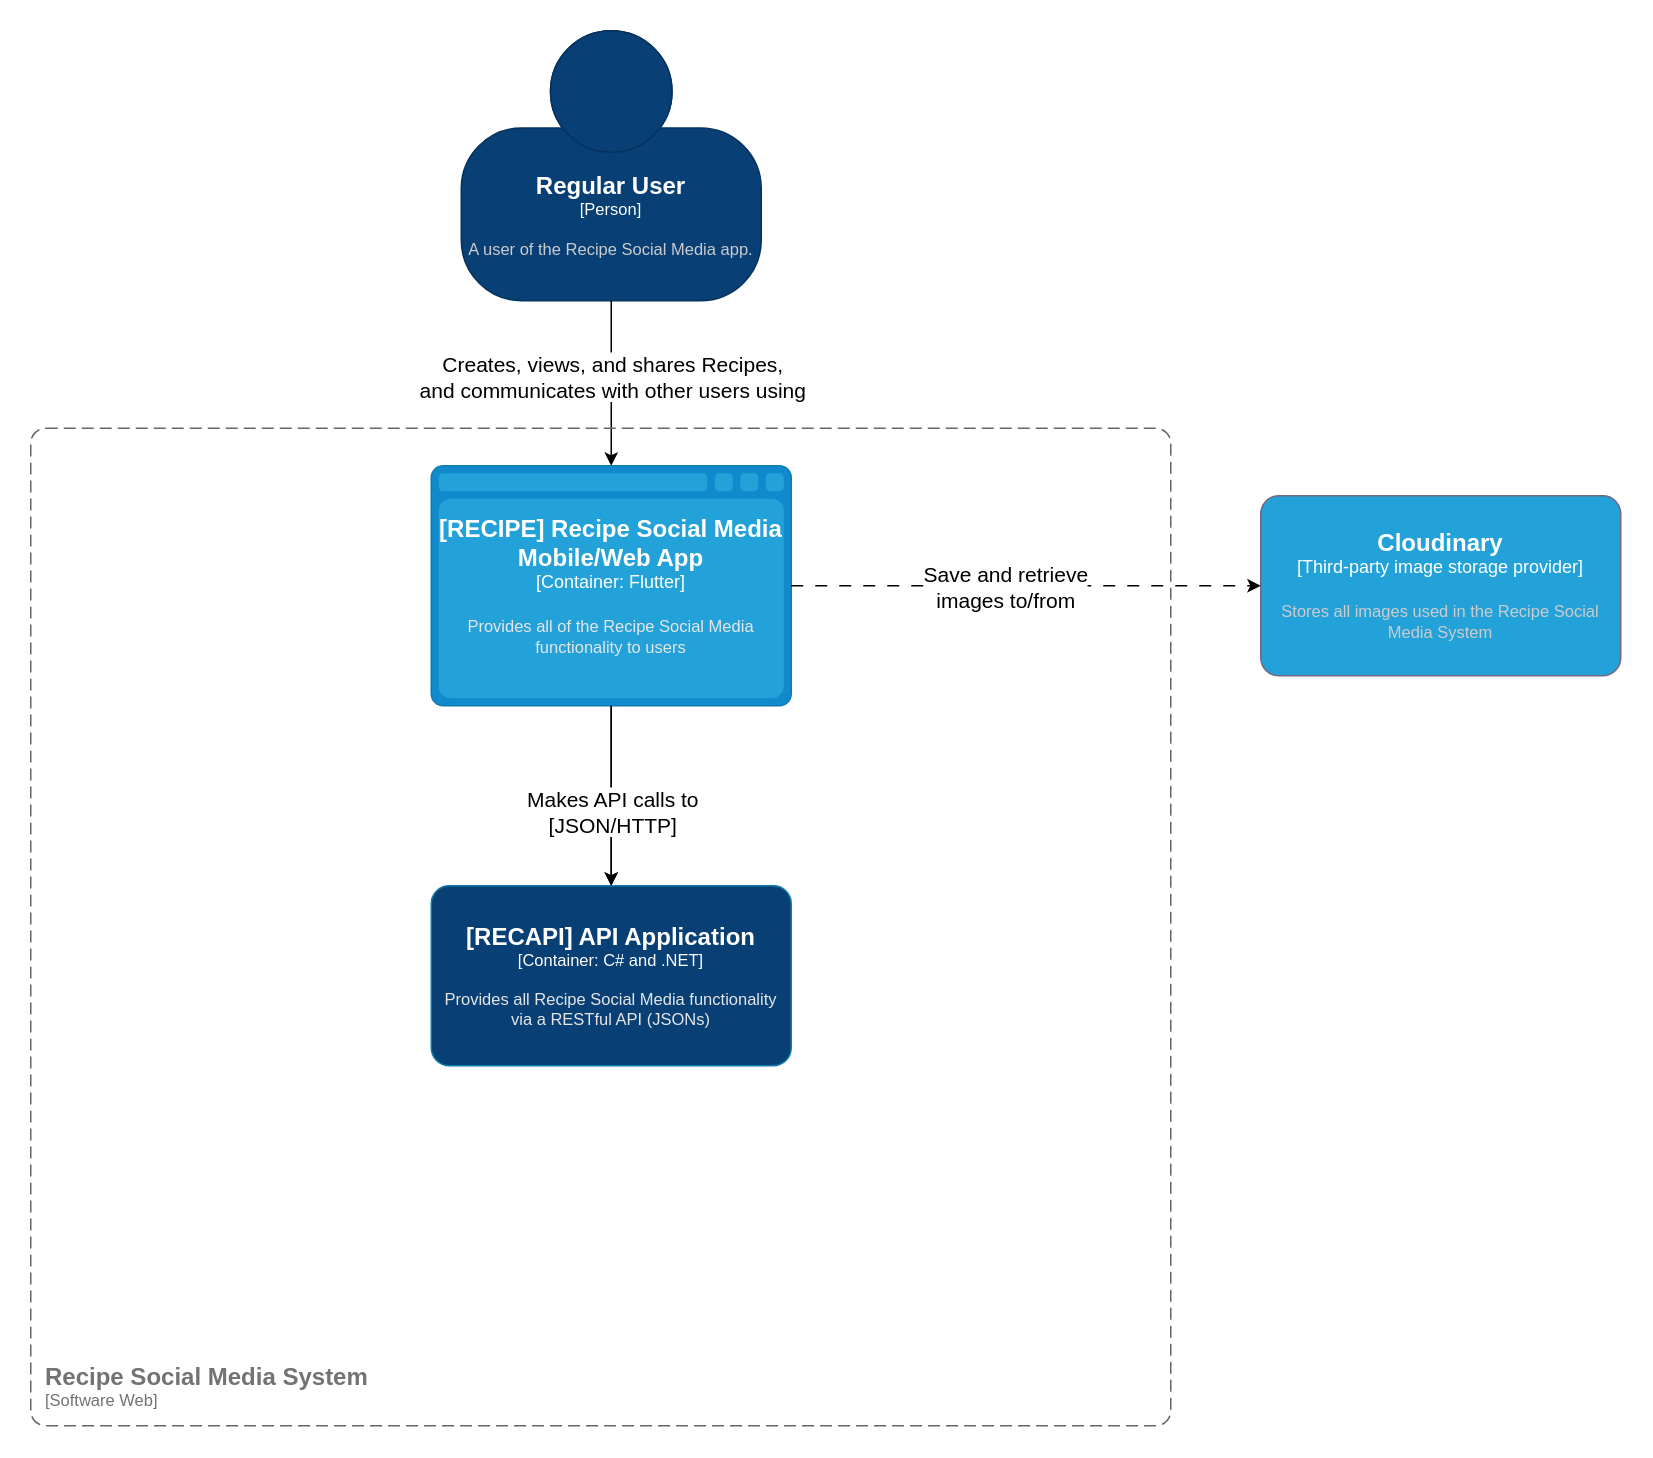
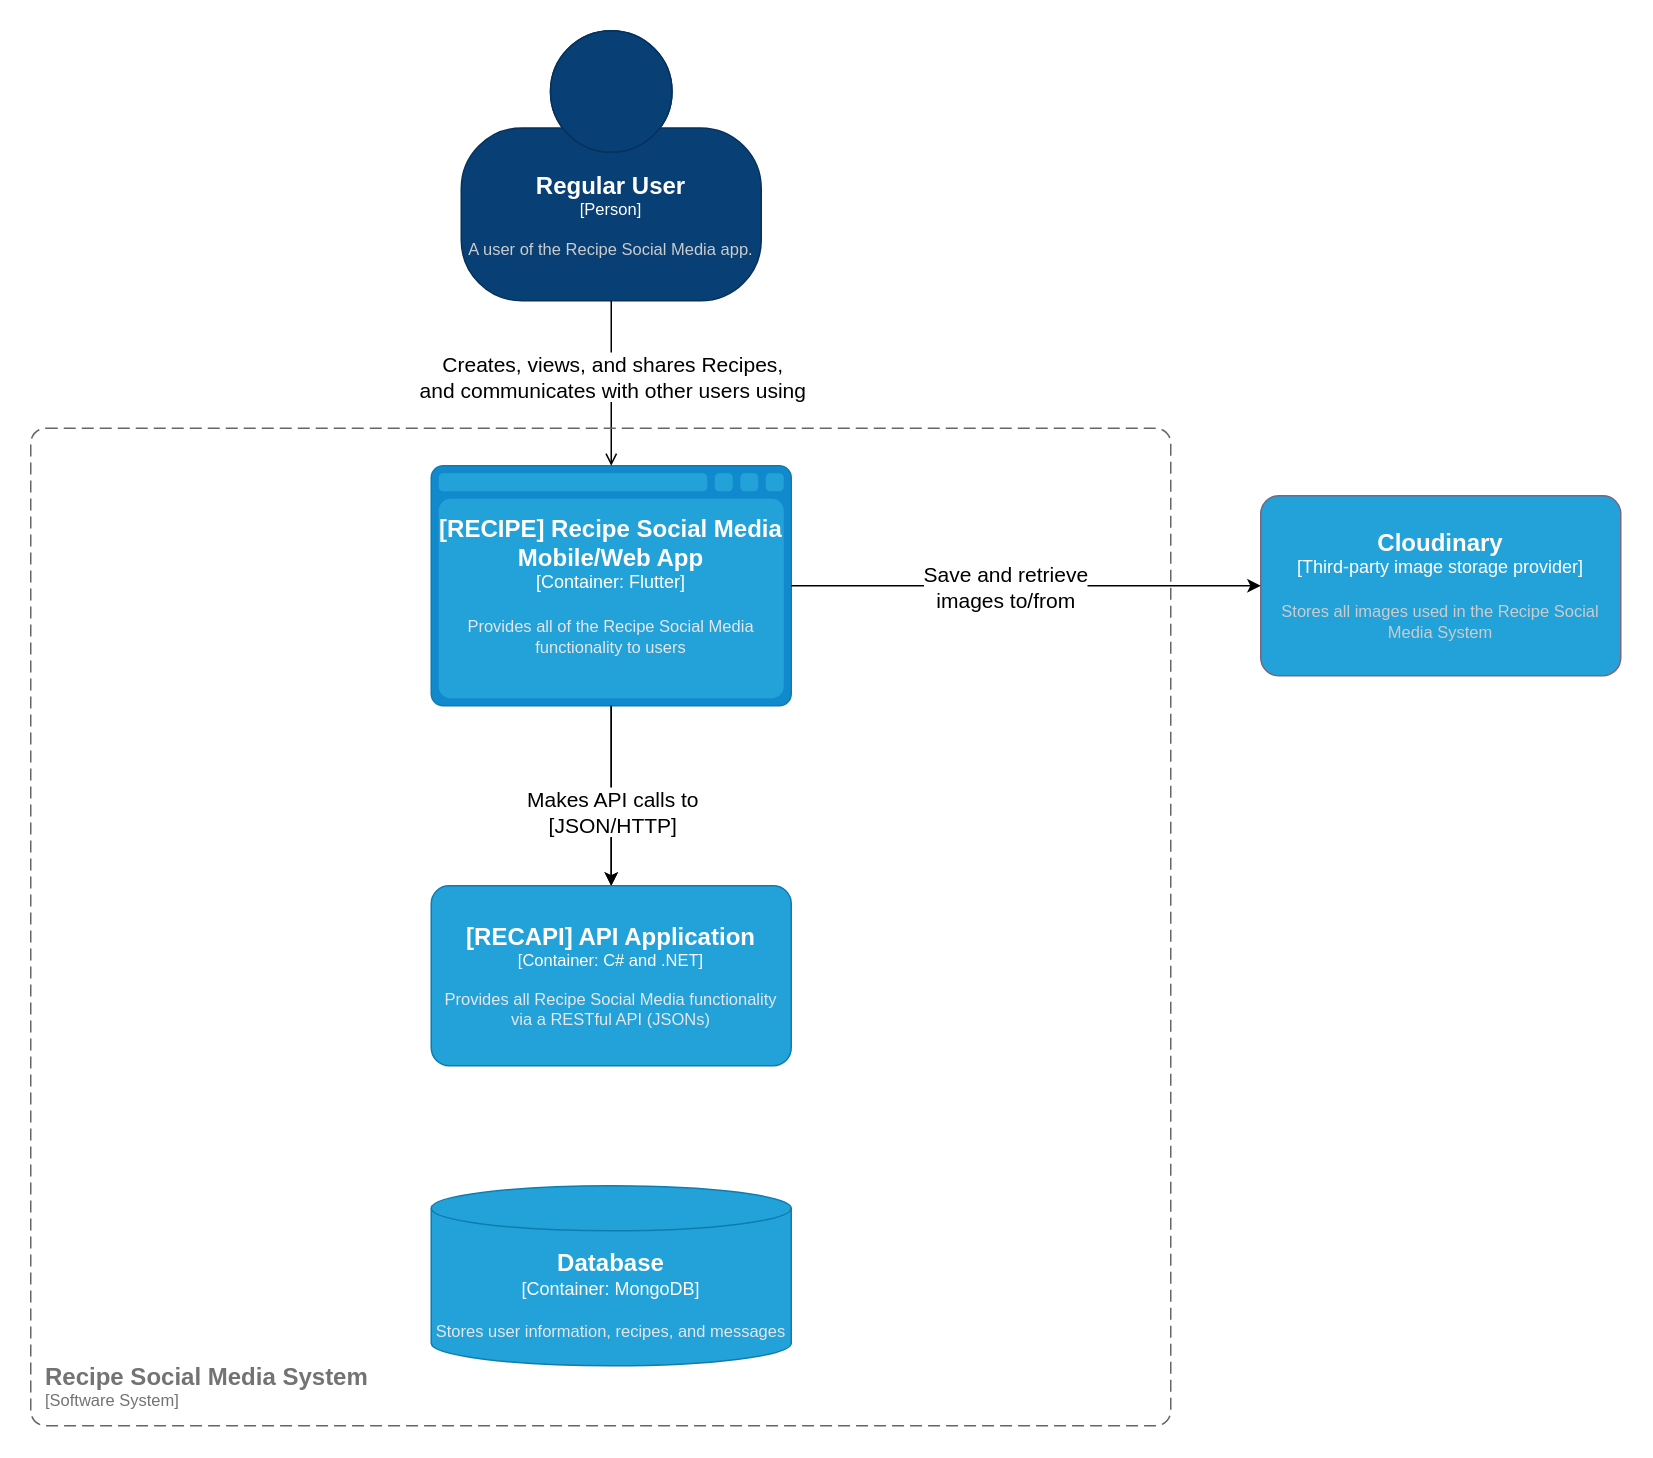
  <mxCell id="0" />
  <mxCell id="1" parent="0" />
  <mxCell id="2" style="edgeStyle=orthogonalEdgeStyle;rounded=0;orthogonalLoop=1;jettySize=auto;html=1;entryX=0.5;entryY=0;entryDx=0;entryDy=0;entryPerimeter=0;" parent="1" source="4" target="7" edge="1"><mxGeometry relative="1" as="geometry" /></mxCell>
  <mxCell id="3" value="&lt;font style=&quot;font-size: 16px&quot;&gt;&lt;b&gt;Regular User&lt;/b&gt;&lt;/font&gt;&lt;div&gt;[Person]&lt;/div&gt;&lt;br&gt;&lt;div&gt;&lt;font style=&quot;font-size: 11px&quot;&gt;&lt;font color=&quot;#cccccc&quot;&gt;A user of the Recipe Social Media app.&lt;/font&gt;&lt;/div&gt;" style="html=1;fontSize=11;dashed=0;whiteSpace=wrap;fillColor=#083F75;strokeColor=#06315C;fontColor=#ffffff;shape=mxgraph.c4.person2;align=center;metaEdit=1;points=[[0.5,0,0],[1,0.5,0],[1,0.75,0],[0.75,1,0],[0.5,1,0],[0.25,1,0],[0,0.75,0],[0,0.5,0]];resizable=0;" parent="1" vertex="1"><mxGeometry x="307" y="20" width="200" height="180" as="geometry" /></mxCell>
  <mxCell id="4" value="&lt;font style=&quot;font-size: 16px&quot;&gt;&lt;b&gt;[RECIPE] Recipe Social Media Mobile/Web App&lt;/b&gt;&lt;/font&gt;&lt;div&gt;[Container:&amp;nbsp;Flutter]&lt;/div&gt;&lt;br&gt;&lt;div&gt;&lt;font style=&quot;font-size: 11px&quot;&gt;&lt;font color=&quot;#E6E6E6&quot;&gt;Provides all of the Recipe Social Media functionality to users&lt;/font&gt;&lt;/div&gt;" style="shape=mxgraph.c4.webBrowserContainer2;whiteSpace=wrap;html=1;boundedLbl=1;rounded=0;labelBackgroundColor=none;strokeColor=#118ACD;fillColor=#23A2D9;strokeColor=#118ACD;strokeColor2=#0E7DAD;fontSize=12;fontColor=#ffffff;align=center;metaEdit=1;points=[[0.5,0,0],[1,0.25,0],[1,0.5,0],[1,0.75,0],[0.5,1,0],[0,0.75,0],[0,0.5,0],[0,0.25,0]];resizable=0;" parent="1" vertex="1"><mxGeometry x="287" y="310" width="240" height="160" as="geometry" /></mxCell>
- <mxCell id="5" style="edgeStyle=orthogonalEdgeStyle;rounded=0;orthogonalLoop=1;jettySize=auto;html=1;entryX=0.5;entryY=0;entryDx=0;entryDy=0;entryPerimeter=0;exitX=0.5;exitY=1;exitDx=0;exitDy=0;exitPerimeter=0;" parent="1" source="3" target="4" edge="1"><mxGeometry relative="1" as="geometry"><mxPoint x="220" y="310" as="targetPoint" /></mxGeometry></mxCell>
+ <mxCell id="5" style="edgeStyle=orthogonalEdgeStyle;rounded=0;orthogonalLoop=1;jettySize=auto;html=1;entryX=0.5;entryY=0;entryDx=0;entryDy=0;entryPerimeter=0;exitX=0.5;exitY=1;exitDx=0;exitDy=0;exitPerimeter=0;endArrow=open;" parent="1" source="3" target="4" edge="1"><mxGeometry relative="1" as="geometry"><mxPoint x="220" y="310" as="targetPoint" /></mxGeometry></mxCell>
  <mxCell id="6" value="Creates, views, and shares Recipes, &lt;br style=&quot;font-size: 14px;&quot;&gt;and communicates with other users using" style="edgeLabel;html=1;align=center;verticalAlign=middle;resizable=0;points=[];fontSize=14;" parent="5" vertex="1" connectable="0"><mxGeometry x="-0.542" y="-1" relative="1" as="geometry"><mxPoint x="1" y="25" as="offset" /></mxGeometry></mxCell>
- <mxCell id="7" value="&lt;font style=&quot;font-size: 16px&quot;&gt;&lt;b&gt;[RECAPI] API Application&lt;/b&gt;&lt;/font&gt;&lt;div&gt;[Container: C# and .NET]&lt;/div&gt;&lt;br&gt;&lt;div&gt;&lt;font style=&quot;font-size: 11px&quot;&gt;&lt;font color=&quot;#E6E6E6&quot;&gt;Provides all Recipe Social Media functionality via a RESTful API (JSONs)&lt;/font&gt;&lt;/div&gt;" style="rounded=1;whiteSpace=wrap;html=1;fontSize=11;labelBackgroundColor=none;fillColor=#083f75;fontColor=#ffffff;align=center;arcSize=10;strokeColor=#0E7DAD;metaEdit=1;resizable=0;points=[[0.25,0,0],[0.5,0,0],[0.75,0,0],[1,0.25,0],[1,0.5,0],[1,0.75,0],[0.75,1,0],[0.5,1,0],[0.25,1,0],[0,0.75,0],[0,0.5,0],[0,0.25,0]];" parent="1" vertex="1"><mxGeometry x="287" y="590" width="240" height="120" as="geometry" /></mxCell>
+ <mxCell id="7" value="&lt;font style=&quot;font-size: 16px&quot;&gt;&lt;b&gt;[RECAPI] API Application&lt;/b&gt;&lt;/font&gt;&lt;div&gt;[Container: C# and .NET]&lt;/div&gt;&lt;br&gt;&lt;div&gt;&lt;font style=&quot;font-size: 11px&quot;&gt;&lt;font color=&quot;#E6E6E6&quot;&gt;Provides all Recipe Social Media functionality via a RESTful API (JSONs)&lt;/font&gt;&lt;/div&gt;" style="rounded=1;whiteSpace=wrap;html=1;fontSize=11;labelBackgroundColor=none;fillColor=#23A2D9;fontColor=#ffffff;align=center;arcSize=10;strokeColor=#0E7DAD;metaEdit=1;resizable=0;points=[[0.25,0,0],[0.5,0,0],[0.75,0,0],[1,0.25,0],[1,0.5,0],[1,0.75,0],[0.75,1,0],[0.5,1,0],[0.25,1,0],[0,0.75,0],[0,0.5,0],[0,0.25,0]];" parent="1" vertex="1"><mxGeometry x="287" y="590" width="240" height="120" as="geometry" /></mxCell>
  <mxCell id="8" style="edgeStyle=orthogonalEdgeStyle;rounded=0;orthogonalLoop=1;jettySize=auto;html=1;entryX=0.5;entryY=0;entryDx=0;entryDy=0;entryPerimeter=0;exitX=0.5;exitY=1;exitDx=0;exitDy=0;exitPerimeter=0;" parent="1" source="4" target="7" edge="1"><mxGeometry relative="1" as="geometry"><mxPoint x="220" y="470" as="sourcePoint" /></mxGeometry></mxCell>
  <mxCell id="9" value="Makes API calls to&lt;br style=&quot;font-size: 14px;&quot;&gt;[JSON/HTTP]" style="edgeLabel;html=1;align=center;verticalAlign=middle;resizable=0;points=[];fontSize=14;" parent="8" vertex="1" connectable="0"><mxGeometry x="0.507" y="1" relative="1" as="geometry"><mxPoint x="-1" y="-20" as="offset" /></mxGeometry></mxCell>
- <mxCell id="11" value="&lt;font style=&quot;font-size: 16px&quot;&gt;&lt;b&gt;&lt;div style=&quot;text-align: left&quot;&gt;Recipe Social Media System&lt;/div&gt;&lt;/b&gt;&lt;/font&gt;&lt;div style=&quot;text-align: left&quot;&gt;[Software Web]&lt;/div&gt;" style="rounded=1;fontSize=11;whiteSpace=wrap;html=1;dashed=1;arcSize=20;fillColor=none;strokeColor=#666666;fontColor=#737373;labelBackgroundColor=none;align=left;verticalAlign=bottom;labelBorderColor=none;spacingTop=0;spacing=10;dashPattern=8 4;metaEdit=1;rotatable=0;perimeter=rectanglePerimeter;labelPadding=0;allowArrows=0;connectable=0;expand=0;recursiveResize=0;editable=1;pointerEvents=0;absoluteArcSize=1;points=[[0.25,0,0],[0.5,0,0],[0.75,0,0],[1,0.25,0],[1,0.5,0],[1,0.75,0],[0.75,1,0],[0.5,1,0],[0.25,1,0],[0,0.75,0],[0,0.5,0],[0,0.25,0]];" parent="1" vertex="1"><mxGeometry x="20" y="285" width="760" height="665" as="geometry" /></mxCell>
+ <mxCell id="10" value="&lt;font style=&quot;font-size: 16px&quot;&gt;&lt;b&gt;Database&lt;/b&gt;&lt;/font&gt;&lt;div&gt;[Container:&amp;nbsp;MongoDB]&lt;/div&gt;&lt;br&gt;&lt;div&gt;&lt;font style=&quot;font-size: 11px&quot;&gt;&lt;font color=&quot;#E6E6E6&quot;&gt;Stores user information, recipes, and messages&lt;/font&gt;&lt;/div&gt;" style="shape=cylinder3;size=15;whiteSpace=wrap;html=1;boundedLbl=1;rounded=0;labelBackgroundColor=none;fillColor=#23A2D9;fontSize=12;fontColor=#ffffff;align=center;strokeColor=#0E7DAD;metaEdit=1;points=[[0.5,0,0],[1,0.25,0],[1,0.5,0],[1,0.75,0],[0.5,1,0],[0,0.75,0],[0,0.5,0],[0,0.25,0]];resizable=0;" parent="1" vertex="1"><mxGeometry x="287" y="790" width="240" height="120" as="geometry" /></mxCell>
+ <mxCell id="11" value="&lt;font style=&quot;font-size: 16px&quot;&gt;&lt;b&gt;&lt;div style=&quot;text-align: left&quot;&gt;Recipe Social Media System&lt;/div&gt;&lt;/b&gt;&lt;/font&gt;&lt;div style=&quot;text-align: left&quot;&gt;[Software System]&lt;/div&gt;" style="rounded=1;fontSize=11;whiteSpace=wrap;html=1;dashed=1;arcSize=20;fillColor=none;strokeColor=#666666;fontColor=#737373;labelBackgroundColor=none;align=left;verticalAlign=bottom;labelBorderColor=none;spacingTop=0;spacing=10;dashPattern=8 4;metaEdit=1;rotatable=0;perimeter=rectanglePerimeter;labelPadding=0;allowArrows=0;connectable=0;expand=0;recursiveResize=0;editable=1;pointerEvents=0;absoluteArcSize=1;points=[[0.25,0,0],[0.5,0,0],[0.75,0,0],[1,0.25,0],[1,0.5,0],[1,0.75,0],[0.75,1,0],[0.5,1,0],[0.25,1,0],[0,0.75,0],[0,0.5,0],[0,0.25,0]];" parent="1" vertex="1"><mxGeometry x="20" y="285" width="760" height="665" as="geometry" /></mxCell>
  <mxCell id="12" value="&lt;font style=&quot;font-size: 16px&quot;&gt;&lt;b&gt;Cloudinary&lt;/b&gt;&lt;/font&gt;&lt;div&gt;[Third-party image storage provider]&lt;/div&gt;&lt;br&gt;&lt;div&gt;&lt;font style=&quot;font-size: 11px&quot;&gt;&lt;font color=&quot;#cccccc&quot;&gt;Stores all images used in the Recipe Social Media System&lt;/font&gt;&lt;/div&gt;" style="rounded=1;whiteSpace=wrap;html=1;labelBackgroundColor=none;fillColor=#23a2d9;fontColor=#ffffff;align=center;arcSize=10;strokeColor=#736782;metaEdit=1;resizable=0;points=[[0.25,0,0],[0.5,0,0],[0.75,0,0],[1,0.25,0],[1,0.5,0],[1,0.75,0],[0.75,1,0],[0.5,1,0],[0.25,1,0],[0,0.75,0],[0,0.5,0],[0,0.25,0]];" parent="1" vertex="1"><mxGeometry x="840" y="330" width="240" height="120" as="geometry" /></mxCell>
- <mxCell id="13" style="edgeStyle=orthogonalEdgeStyle;rounded=0;orthogonalLoop=1;jettySize=auto;html=1;entryX=0;entryY=0.5;entryDx=0;entryDy=0;entryPerimeter=0;dashed=1;dashPattern=8 8;" parent="1" source="4" target="12" edge="1"><mxGeometry relative="1" as="geometry" /></mxCell>
+ <mxCell id="13" style="edgeStyle=orthogonalEdgeStyle;rounded=0;orthogonalLoop=1;jettySize=auto;html=1;entryX=0;entryY=0.5;entryDx=0;entryDy=0;entryPerimeter=0;dashed=0;dashPattern=8 8;" parent="1" source="4" target="12" edge="1"><mxGeometry relative="1" as="geometry" /></mxCell>
  <mxCell id="14" value="Save and retrieve &lt;br&gt;images to/from" style="edgeLabel;html=1;align=center;verticalAlign=middle;resizable=0;points=[];fontSize=14;" parent="13" vertex="1" connectable="0"><mxGeometry x="-0.093" y="-1" relative="1" as="geometry"><mxPoint y="-1" as="offset" /></mxGeometry></mxCell>
